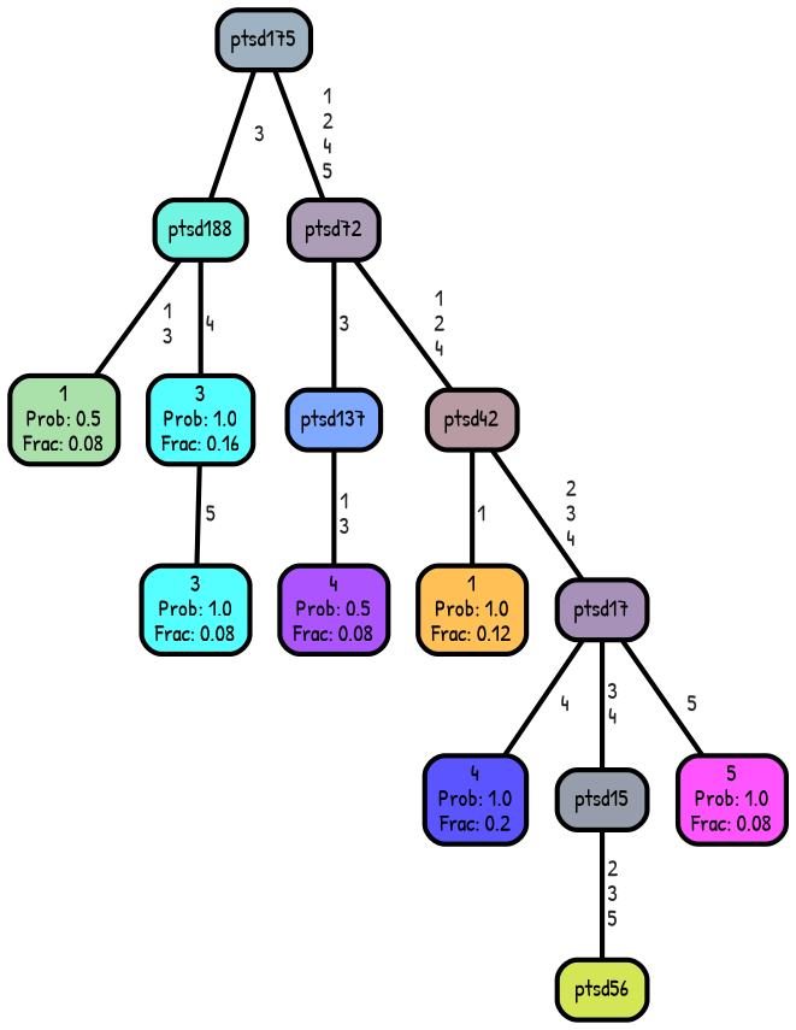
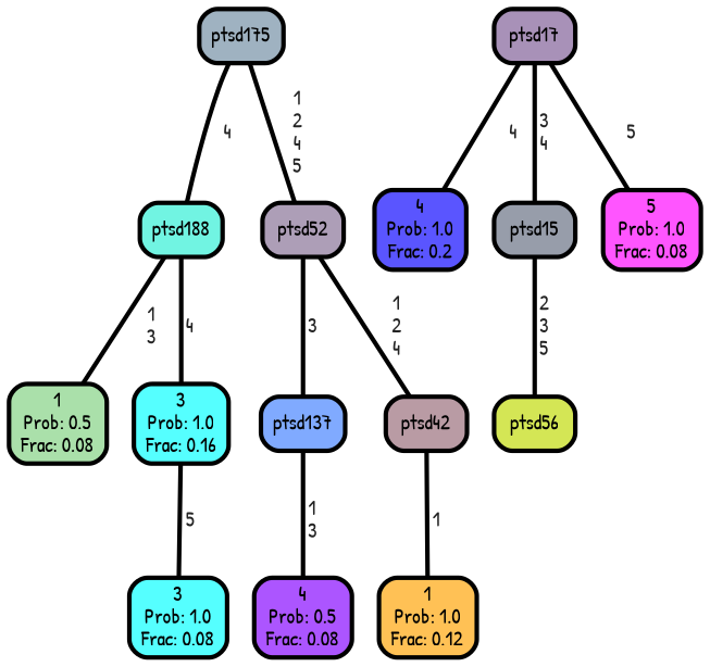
  graph {
    fontname="Patrick Hand"
    ranksep="0 equally"
    splines=straight
    node [color=black fillcolor="#55ffff" fontcolor=black fontname="Patrick Hand" penwidth=3 shape=box style="filled, rounded"]
    edge [color=black fontcolor=grey14 fontname="Patrick Hand" fontweight=bold penwidth=3]
    n1 [fillcolor="#aae0aa" label="1\nProb: 0.5\nFrac: 0.08"]
    n2 [fillcolor="#71f4e2" label=ptsd188]
    n3 [label="3\nProb: 1.0\nFrac: 0.16"]
    n4 [label="3\nProb: 1.0\nFrac: 0.08"]
    n5 [fillcolor="#9fb2c1" label=ptsd175]
-   n6 [fillcolor="#ad9eb7" label=ptsd72]
+   n6 [fillcolor="#ad9eb7" label=ptsd52]
    n7 [fillcolor="#80aaff" label=ptsd137]
    n8 [fillcolor="#b99ba4" label=ptsd42]
    n9 [fillcolor="#ac55ff" label="4\nProb: 0.5\nFrac: 0.08"]
    n10 [fillcolor="#ffc155" label="1\nProb: 1.0\nFrac: 0.12"]
    n11 [fillcolor="#a891b8" label=ptsd17]
    n12 [fillcolor="#5a55ff" label="4\nProb: 1.0\nFrac: 0.2"]
    n13 [fillcolor="#979daa" label=ptsd15]
    n14 [fillcolor="#ff55ff" label="5\nProb: 1.0\nFrac: 0.08"]
    n15 [fillcolor="#d4e655" label=ptsd56]
    subgraph sub_1 {
      rank=same
    }
    n2 -- n1 [label=" 1\n 3"]
    n2 -- n3 [label=" 4"]
    n3 -- n4 [label=" 5"]
-   n5 -- n2 [label=" 3"]
+   n5 -- n2 [label=" 4"]
    n5 -- n6 [label=" 1\n 2\n 4\n 5"]
    n6 -- n7 [label=" 3"]
    n6 -- n8 [label=" 1\n 2\n 4"]
    n7 -- n9 [label=" 1\n 3"]
    n8 -- n10 [label=" 1"]
-   n8 -- n11 [label=" 2\n 3\n 4"]
    n11 -- n12 [label=" 4"]
    n11 -- n13 [label=" 3\n 4"]
    n11 -- n14 [label=" 5"]
    n13 -- n15 [label=" 2\n 3\n 5"]
  }
